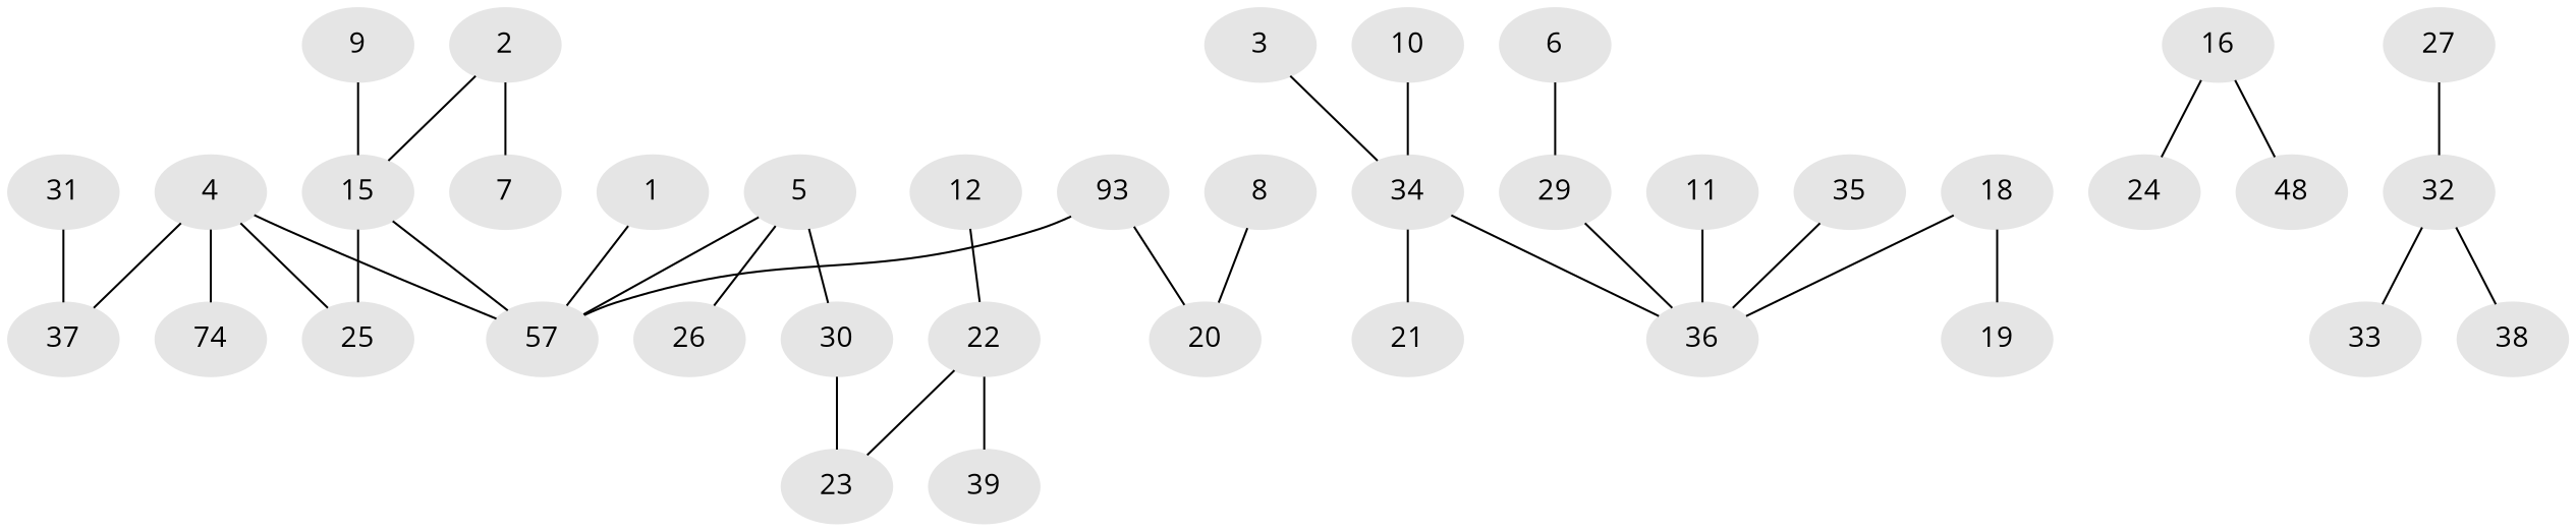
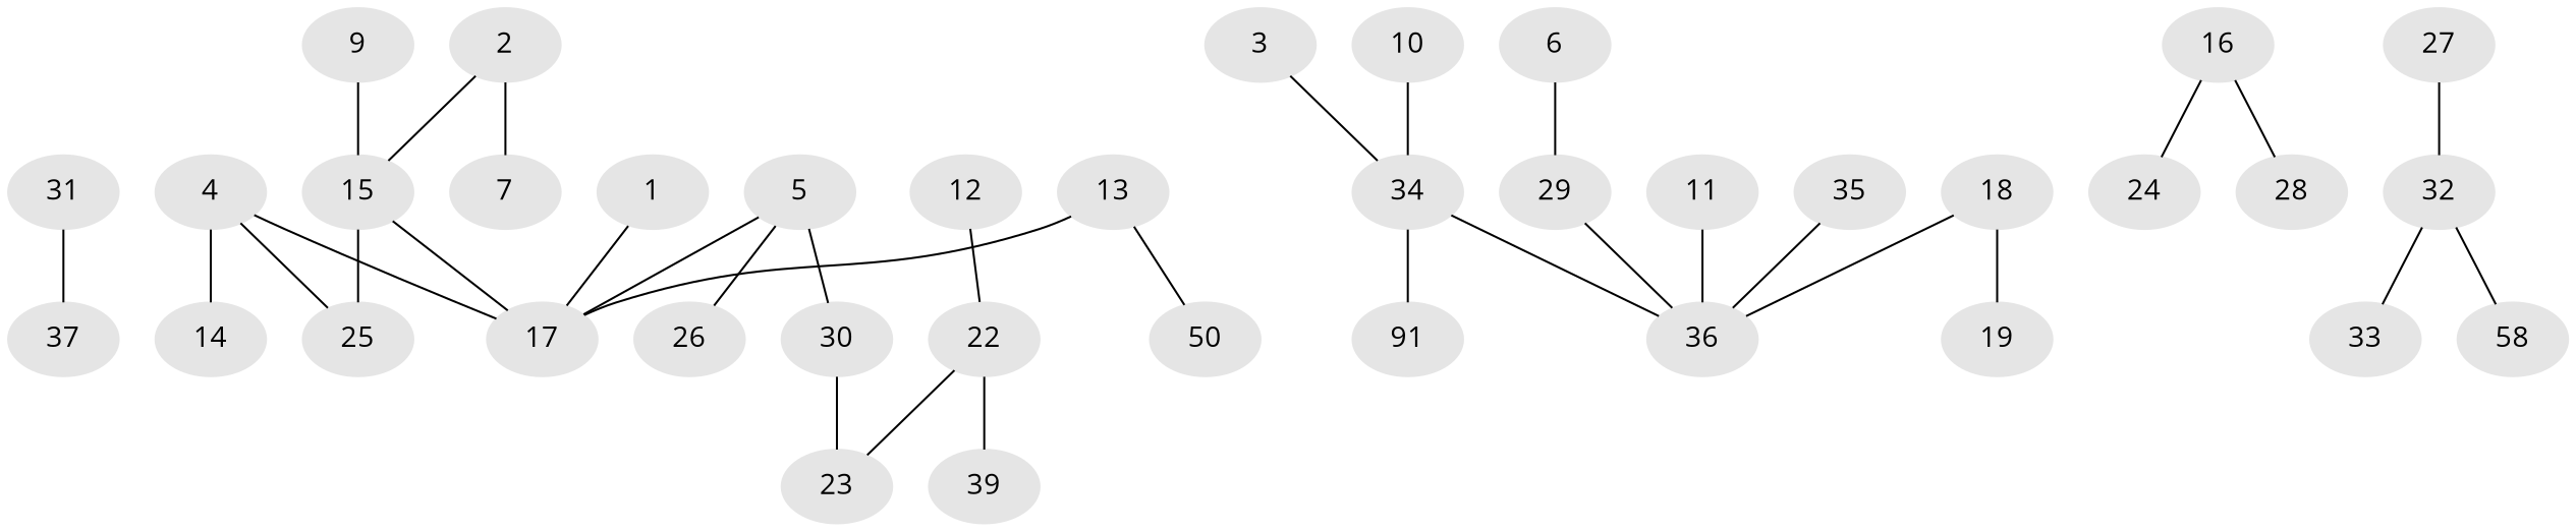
  graph {
    fontname="Open Sans"
    node [color=gray90 fontname="Open Sans" style=filled]
    edge [fontname="Open Sans" weight=1.0]
    1
-   17 [label=57]
+   17
    2
    7
    15
    25
    3
    34
    36
-   21
+   21 [label=91]
    4
-   14 [label=74]
+   14
    37
    5
    26
    30
    23
    6
    29
    16
    24
-   28 [label=48]
-   8
-   20
+   28
+   20 [label=50]
    9
    10
    11
    12
    22
    39
-   13 [label=93]
+   13
    18
    19
    27
    32
    33
-   38
+   38 [label=58]
    31
    35
    1 -- 17
    2 -- 7
    2 -- 15
    15 -- 17
    15 -- 25
    3 -- 34
    34 -- 36
    34 -- 21
    4 -- 17
    4 -- 25
    4 -- 14
-   4 -- 37
    5 -- 17
    5 -- 26
    5 -- 30
    30 -- 23
    6 -- 29
    29 -- 36
    16 -- 24
    16 -- 28
-   8 -- 20
    9 -- 15
    10 -- 34
    11 -- 36
    12 -- 22
    22 -- 23
    22 -- 39
    13 -- 17
    13 -- 20
    18 -- 36
    18 -- 19
    27 -- 32
    32 -- 33
    32 -- 38
    31 -- 37
    35 -- 36
  }
